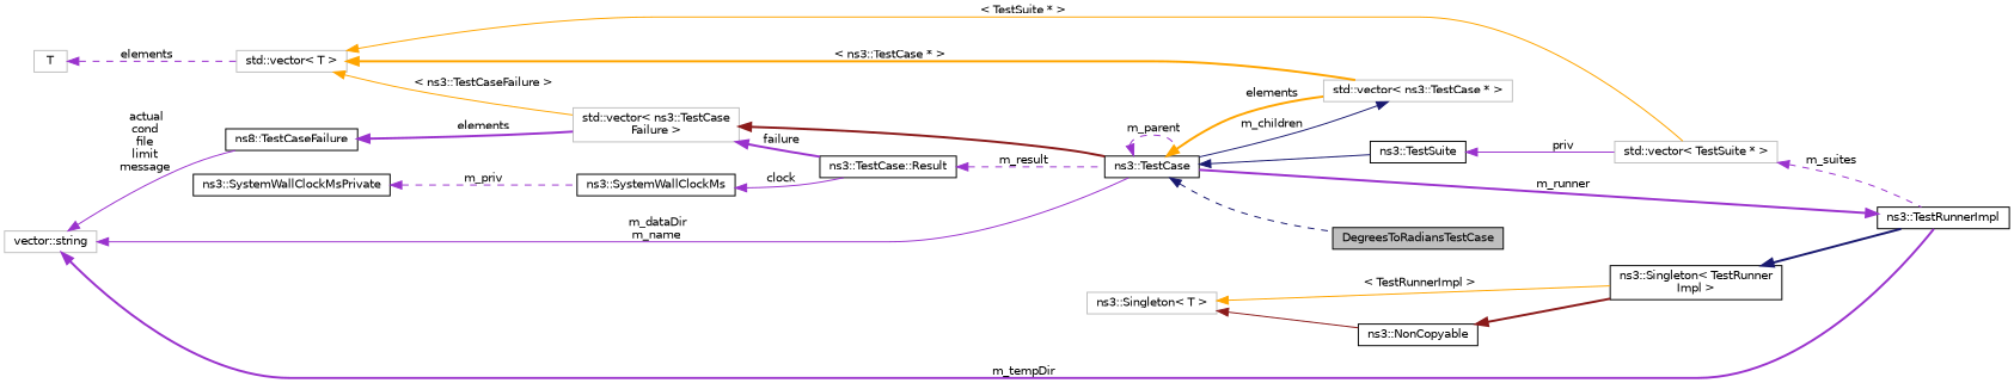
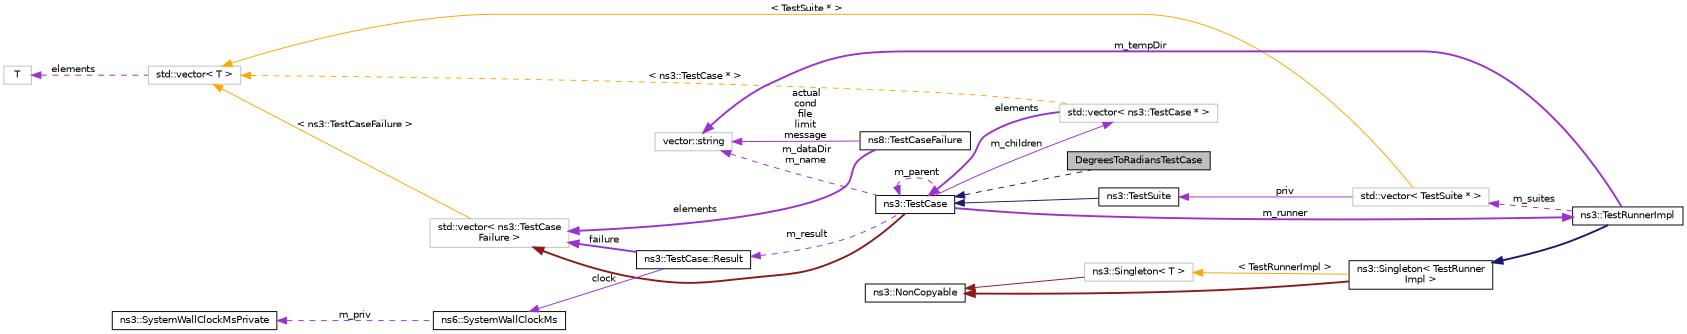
  digraph {
    rankdir=LR
    node [color=black fillcolor=white fontname=Helvetica fontsize=10 shape=record style=filled]
    edge [color=darkorchid3 dir=back fontname=Helvetica fontsize=10 labelfontname=Helvetica labelfontsize=10 style=bold]
    n1 [fillcolor=grey75 fontcolor=black height=0.2 label=DegreesToRadiansTestCase width=0.4]
    n2 [height=0.2 label="ns3::TestCase" width=0.4]
    n3 [color=grey75 height=0.2 label="std::vector\< ns3::TestCase * \>" width=0.4]
    n4 [height=0.2 label="ns3::TestSuite" width=0.4]
    n5 [color=grey75 height=0.2 label="std::vector\< TestSuite * \>" width=0.4]
    n6 [height=0.2 label="ns3::NonCopyable" width=0.4]
    n7 [height=0.2 label="ns3::Singleton\< TestRunner\lImpl \>" width=0.4]
    n8 [color=grey75 height=0.2 label="ns3::Singleton\< T \>" width=0.4]
    n9 [height=0.2 label="ns3::TestRunnerImpl" width=0.4]
    n10 [color=grey75 height=0.2 label="std::vector\< T \>" width=0.4]
    n11 [color=grey75 height=0.2 label="std::vector\< ns3::TestCase\lFailure \>" width=0.4]
    n12 [height=0.2 label="ns3::TestCase::Result" width=0.4]
    n13 [color=grey75 height=0.2 label=T width=0.4]
    n14 [color=grey75 height=0.2 label="vector::string" width=0.4]
    n15 [height=0.2 label="ns8::TestCaseFailure" width=0.4]
-   n16 [height=0.2 label="ns3::SystemWallClockMs" width=0.4]
+   n16 [height=0.2 label="ns6::SystemWallClockMs" width=0.4]
    n17 [height=0.2 label="ns3::SystemWallClockMsPrivate" width=0.4]
    n2 -> n1 [color=midnightblue style=dashed]
    n2 -> n2 [label=" m_parent" style=dashed]
-   n2 -> n3 [color=orange label=" elements"]
+   n2 -> n3 [label=" elements"]
    n2 -> n4 [color=midnightblue style=solid]
-   n3 -> n2 [color=midnightblue label=" m_children" style=solid]
+   n3 -> n2 [label=" m_children" style=solid]
    n4 -> n5 [label=" priv" style=solid]
    n5 -> n9 [label=" m_suites" style=dashed]
    n6 -> n7 [color=firebrick4]
-   n8 -> n6 [color=firebrick4 style=solid]
+   n6 -> n8 [color=firebrick4 style=solid]
    n7 -> n9 [color=midnightblue]
    n8 -> n7 [color=orange label=" \< TestRunnerImpl \>" style=solid]
    n9 -> n2 [label=" m_runner"]
-   n10 -> n3 [color=orange label=" \< ns3::TestCase * \>"]
+   n10 -> n3 [color=orange label=" \< ns3::TestCase * \>" style=dashed]
    n10 -> n5 [color=orange label=" \< TestSuite * \>" style=solid]
    n10 -> n11 [color=orange label=" \< ns3::TestCaseFailure \>" style=solid]
    n11 -> n2 [color=firebrick4]
    n11 -> n12 [label=" failure"]
    n12 -> n2 [label=" m_result" style=dashed]
    n13 -> n10 [label=" elements" style=dashed]
-   n14 -> n2 [label=" m_dataDir\nm_name" style=solid]
+   n14 -> n2 [label=" m_dataDir\nm_name" style=dashed]
    n14 -> n9 [label=" m_tempDir"]
    n14 -> n15 [label=" actual\ncond\nfile\nlimit\nmessage" style=solid]
-   n15 -> n11 [label=" elements"]
+   n11 -> n15 [label=" elements"]
    n16 -> n12 [label=" clock" style=solid]
    n17 -> n16 [label=" m_priv" style=dashed]
  }
